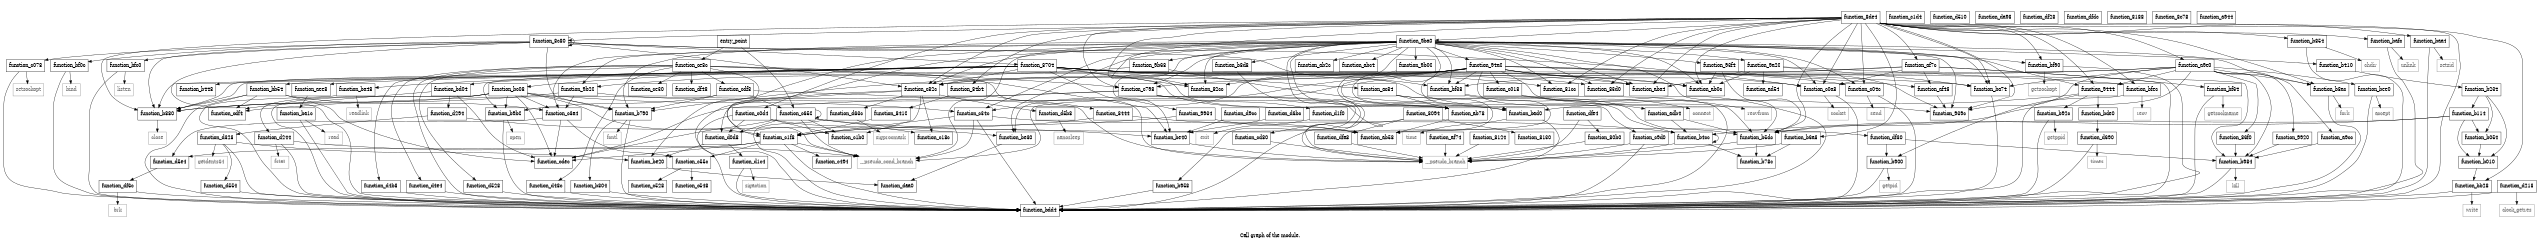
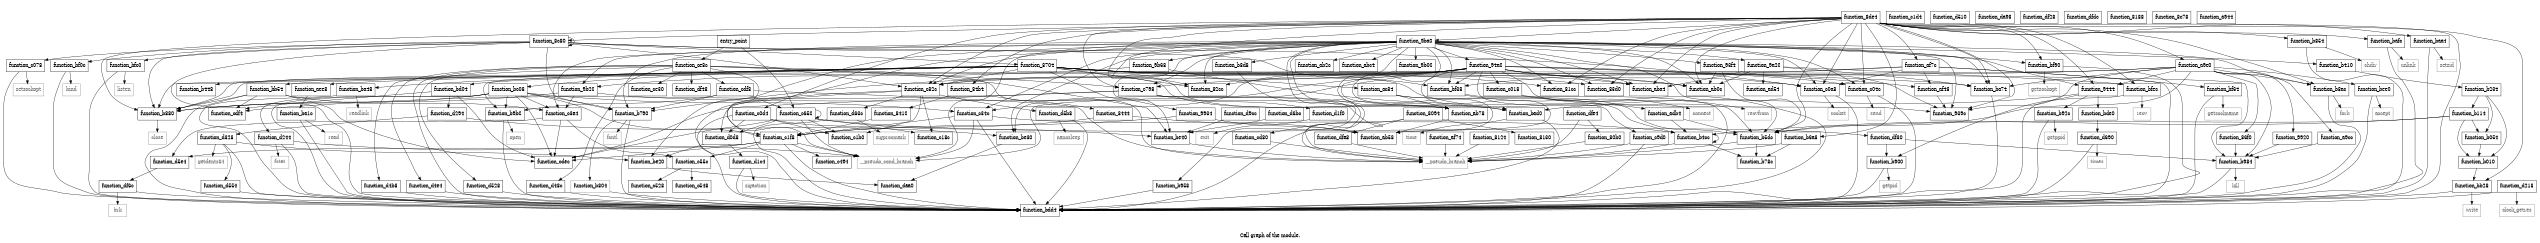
  digraph {
    label="Call graph of the module."
    node [shape=record]
    n1 [label="{function_ab0c}"]
    n2 [label="{function_ab58}"]
    n3 [label="{function_ab2c}"]
    n4 [label="{function_b9b0}"]
    n5 [label="{function_bdd4}"]
    n6 [color=gray50 fontcolor=gray50 label="{open}"]
    n7 [label="{function_b448}"]
-   n8 [label="{function_b804}"]
+   n8 [label="{function_b804}" color=gray50]
    n9 [label="{function_ab78}"]
    n10 [label="{function_aba4}"]
    n11 [label="{function_abc4}"]
    n12 [label="{function_ac84}"]
    n13 [label="{function_b4cc}"]
    n14 [label="{function_b5dc}"]
    n15 [color=gray50 fontcolor=gray50 label="{__pseudo_branch}"]
    n16 [label="{function_b78c}"]
    n17 [label="{function_ad54}"]
    n18 [label="{function_adb4}"]
    n19 [label="{function_aee8}"]
    n20 [label="{function_ba1c}"]
    n21 [color=gray50 fontcolor=gray50 label="{read}"]
    n22 [label="{function_af48}"]
    n23 [label="{function_939c}"]
    n24 [label="{function_b854}"]
    n25 [color=gray50 fontcolor=gray50 label="{chdir}"]
    n26 [label="{function_af74}"]
    n27 [label="{function_af7c}"]
    n28 [label="{function_b880}"]
    n29 [label="{function_bf38}"]
    n30 [label="{function_bf64}"]
    n31 [label="{function_c0a8}"]
    n32 [color=gray50 fontcolor=gray50 label="{close}"]
    n33 [color=gray50 fontcolor=gray50 label="{connect}"]
    n34 [color=gray50 fontcolor=gray50 label="{getsockname}"]
    n35 [color=gray50 fontcolor=gray50 label="{socket}"]
    n36 [label="{function_b8ac}"]
    n37 [color=gray50 fontcolor=gray50 label="{fork}"]
    n38 [label="{function_bafc}"]
    n39 [color=gray50 fontcolor=gray50 label="{unlink}"]
    n40 [label="{function_b8d8}"]
    n41 [label="{function_b958}"]
    n42 [label="{function_bb54}"]
    n43 [label="{function_c3a4}"]
    n44 [label="{function_cdec}"]
    n45 [label="{function_cdf4}"]
    n46 [label="{function_d5e4}"]
    n47 [label="{function_c55c}"]
    n48 [label="{function_ba48}"]
    n49 [color=gray50 fontcolor=gray50 label="{readlink}"]
    n50 [label="{function_b6a8}"]
    n51 [label="{function_bad0}"]
    n52 [color=gray50 fontcolor=gray50 label="{time}"]
    n53 [label="{function_b900}"]
    n54 [color=gray50 fontcolor=gray50 label="{getpid}"]
    n55 [label="{function_b92c}"]
    n56 [color=gray50 fontcolor=gray50 label="{getppid}"]
    n57 [label="{function_bb28}"]
    n58 [color=gray50 fontcolor=gray50 label="{write}"]
    n59 [label="{function_ba74}"]
    n60 [label="{function_b114}"]
    n61 [label="{function_b010}"]
    n62 [label="{function_b054}"]
    n63 [label="{function_b234}"]
    n64 [label="{function_b984}"]
    n65 [color=gray50 fontcolor=gray50 label="{kill}"]
    n66 [label="{function_b790}"]
    n67 [color=gray50 fontcolor=gray50 label="{fcntl}"]
    n68 [label="{function_b410}"]
    n69 [label="{function_bde0}"]
    n70 [label="{function_d690}"]
    n71 [color=gray50 fontcolor=gray50 label="{times}"]
    n72 [label="{function_be20}"]
    n73 [label="{function_daa0}"]
    n74 [label="{function_be30}"]
    n75 [label="{function_be40}"]
    n76 [label="{function_bee0}"]
    n77 [color=gray50 fontcolor=gray50 label="{accept}"]
    n78 [label="{function_df6c}"]
    n79 [color=gray50 fontcolor=gray50 label="{brk}"]
    n80 [label="{function_bc08}"]
    n81 [label="{function_c1f8}"]
    n82 [label="{function_c34c}"]
    n83 [label="{function_d244}"]
    n84 [label="{function_c494}"]
    n85 [color=gray50 fontcolor=gray50 label="{__pseudo_cond_branch}"]
    n86 [color=gray50 fontcolor=gray50 label="{fstat}"]
    n87 [label="{function_bd04}"]
    n88 [label="{function_d294}"]
    n89 [label="{function_d328}"]
    n90 [color=gray50 fontcolor=gray50 label="{recvfrom}"]
    n91 [color=gray50 fontcolor=gray50 label="{send}"]
    n92 [color=gray50 fontcolor=gray50 label="{setsockopt}"]
    n93 [color=gray50 fontcolor=gray50 label="{sigaction}"]
    n94 [color=gray50 fontcolor=gray50 label="{exit}"]
    n95 [color=gray50 fontcolor=gray50 label="{clock_getres}"]
    n96 [color=gray50 fontcolor=gray50 label="{getdents64}"]
    n97 [color=gray50 fontcolor=gray50 label="{nanosleep}"]
    n98 [color=gray50 fontcolor=gray50 label="{sigprocmask}"]
    n99 [label="{function_c1b0}"]
    n100 [label="{function_c1d4}"]
    n101 [label="{function_c528}"]
    n102 [label="{function_c548}"]
    n103 [label="{function_c650}"]
    n104 [label="{function_d0d8}"]
    n105 [label="{function_df30}"]
    n106 [label="{function_d1c4}"]
    n107 [label="{function_c798}"]
    n108 [label="{function_cd80}"]
    n109 [label="{function_d1f0}"]
    n110 [label="{function_c82c}"]
    n111 [label="{function_d5b8}"]
    n112 [label="{function_d63c}"]
    n113 [label="{function_c18c}"]
    n114 [label="{function_c9d0}"]
    n115 [label="{function_cdf8}"]
    n116 [label="{function_ce30}"]
    n117 [label="{function_ce8c}"]
    n118 [label="{function_d48c}"]
    n119 [label="{function_d4b8}"]
    n120 [label="{function_d4e4}"]
    n121 [label="{function_d528}"]
    n122 [label="{function_df48}"]
    n123 [label="{function_d218}"]
    n124 [label="{function_d554}"]
    n125 [label="{function_d510}"]
    n126 [label="{function_d6bc}"]
    n127 [label="{function_d9cc}"]
    n128 [label="{function_da98}"]
    n129 [label="{function_df28}"]
    n130 [label="{function_dfa8}"]
    n131 [label="{function_dfdc}"]
    n132 [label="{function_dfe4}"]
    n133 [label="{function_80b0}"]
    n134 [color=gray50 fontcolor=gray50 label="{setsid}"]
    n135 [color=gray50 fontcolor=gray50 label="{bind}"]
    n136 [color=gray50 fontcolor=gray50 label="{getsockopt}"]
    n137 [color=gray50 fontcolor=gray50 label="{listen}"]
    n138 [color=gray50 fontcolor=gray50 label="{recv}"]
    n139 [label="{function_bf0c}"]
    n140 [label="{function_bf90}"]
    n141 [label="{function_bfc0}"]
    n142 [label="{function_bfec}"]
    n143 [label="{function_c018}"]
    n144 [label="{function_c04c}"]
    n145 [label="{function_c078}"]
    n146 [label="{function_c0d4}"]
    n147 [label="{function_8094}"]
    n148 [label="{function_8130}"]
    n149 [label="{function_8124}"]
    n150 [label="{function_8188}"]
    n151 [label="{entry_point}"]
    n152 [label="{function_81cc}"]
    n153 [label="{function_82cc}"]
    n154 [label="{function_83d0}"]
    n155 [label="{function_8410}"]
    n156 [label="{function_8444}"]
    n157 [label="{function_84b4}"]
    n158 [label="{function_86f0}"]
    n159 [label="{function_8704}"]
    n160 [label="{function_8c78}"]
    n161 [label="{function_baa4}"]
    n162 [label="{function_8c80}"]
    n163 [label="{function_8de4}"]
    n164 [label="{function_9444}"]
    n165 [label="{function_9ba0}"]
    n166 [label="{function_a9e0}"]
    n167 [label="{function_93f4}"]
    n168 [label="{function_94a0}"]
    n169 [label="{function_9934}"]
    n170 [label="{function_9a20}"]
    n171 [label="{function_9b00}"]
    n172 [label="{function_9b20}"]
    n173 [label="{function_9b68}"]
    n174 [label="{function_9920}"]
    n175 [label="{function_a9cc}"]
    n176 [label="{function_a944}"]
    n4 -> n5
    n4 -> n6
    n8 -> n5
    n9 -> n2
    n12 -> n9
    n12 -> n13
    n12 -> n14
    n13 -> n13
    n13 -> n15
    n13 -> n16
    n14 -> n15
    n14 -> n16
    n18 -> n13
    n18 -> n14
    n19 -> n20
    n20 -> n5
    n20 -> n21
    n22 -> n23
    n24 -> n5
    n24 -> n25
    n26 -> n15
    n27 -> n5
    n27 -> n22
    n27 -> n28
    n27 -> n29
    n27 -> n30
    n27 -> n31
    n28 -> n32
    n29 -> n5
    n29 -> n33
    n30 -> n5
    n30 -> n34
    n31 -> n5
    n31 -> n35
    n36 -> n5
    n36 -> n37
    n38 -> n5
    n38 -> n39
    n40 -> n41
    n41 -> n5
    n42 -> n5
    n42 -> n28
    n42 -> n43
    n42 -> n44
    n42 -> n45
    n43 -> n44
    n43 -> n46
    n43 -> n47
    n46 -> n78
    n47 -> n101
    n47 -> n102
    n48 -> n5
    n48 -> n49
    n50 -> n15
    n50 -> n16
    n51 -> n5
    n51 -> n52
    n53 -> n5
    n53 -> n54
    n55 -> n5
    n55 -> n56
    n57 -> n5
    n57 -> n58
    n59 -> n5
    n60 -> n13
    n60 -> n14
    n60 -> n61
    n60 -> n62
    n61 -> n57
    n62 -> n61
    n63 -> n60
    n63 -> n61
    n63 -> n62
    n64 -> n5
    n64 -> n65
    n66 -> n5
    n66 -> n8
    n66 -> n67
    n68 -> n63
    n69 -> n70
    n70 -> n5
    n70 -> n71
    n72 -> n73
    n74 -> n73
    n75 -> n15
    n76 -> n5
    n76 -> n77
    n78 -> n5
    n78 -> n79
    n80 -> n4
    n80 -> n5
    n80 -> n28
    n80 -> n43
    n80 -> n44
    n80 -> n66
    n80 -> n81
    n80 -> n82
    n80 -> n83
    n81 -> n5
    n81 -> n44
    n81 -> n46
    n81 -> n47
    n81 -> n84
    n81 -> n85
    n82 -> n5
    n82 -> n13
    n82 -> n81
    n82 -> n85
    n83 -> n5
    n83 -> n85
    n83 -> n86
    n87 -> n44
    n87 -> n45
    n87 -> n88
    n88 -> n74
    n88 -> n89
    n89 -> n5
    n89 -> n72
    n89 -> n96
    n89 -> n124
    n103 -> n44
    n103 -> n75
    n103 -> n85
    n103 -> n99
    n103 -> n103
    n103 -> n104
    n103 -> n105
    n104 -> n72
    n104 -> n106
    n105 -> n53
    n105 -> n64
    n106 -> n5
    n106 -> n93
    n107 -> n15
    n107 -> n44
    n107 -> n45
    n107 -> n108
    n107 -> n109
    n108 -> n15
    n109 -> n94
    n110 -> n5
    n110 -> n99
    n110 -> n104
    n110 -> n111
    n110 -> n112
    n110 -> n113
+   n111 -> n5
    n111 -> n97
    n112 -> n5
    n112 -> n98
    n114 -> n5
    n114 -> n15
    n115 -> n4
    n115 -> n15
    n115 -> n66
    n115 -> n103
    n117 -> n5
    n117 -> n15
    n117 -> n75
    n117 -> n85
    n117 -> n107
    n117 -> n115
    n117 -> n116
    n117 -> n118
    n117 -> n119
    n117 -> n120
    n117 -> n121
    n117 -> n122
    n118 -> n5
    n119 -> n5
    n120 -> n5
    n121 -> n5
    n123 -> n5
    n123 -> n95
    n124 -> n5
    n126 -> n75
    n127 -> n75
    n130 -> n15
    n132 -> n15
    n132 -> n133
    n133 -> n15
    n139 -> n5
    n139 -> n135
    n140 -> n5
    n140 -> n136
    n141 -> n5
    n141 -> n137
    n142 -> n5
    n142 -> n138
    n143 -> n5
    n143 -> n90
    n144 -> n5
    n144 -> n91
    n145 -> n5
    n145 -> n92
    n146 -> n5
    n146 -> n99
    n146 -> n104
    n146 -> n113
    n147 -> n15
    n147 -> n130
    n147 -> n148
    n149 -> n15
    n151 -> n103
    n151 -> n117
    n155 -> n81
    n156 -> n2
    n156 -> n81
    n157 -> n155
    n157 -> n156
    n158 -> n64
    n159 -> n1
    n159 -> n4
    n159 -> n7
    n159 -> n9
    n159 -> n10
    n159 -> n12
    n159 -> n18
    n159 -> n19
    n159 -> n28
    n159 -> n42
    n159 -> n48
    n159 -> n64
    n159 -> n75
    n159 -> n80
    n159 -> n87
    n159 -> n110
    n159 -> n152
    n159 -> n153
    n159 -> n154
    n161 -> n5
    n161 -> n134
    n162 -> n5
    n162 -> n28
    n162 -> n29
    n162 -> n31
    n162 -> n66
    n162 -> n110
    n162 -> n139
    n162 -> n141
    n162 -> n145
    n162 -> n159
    n162 -> n162
    n163 -> n1
    n163 -> n5
    n163 -> n9
    n163 -> n10
    n163 -> n14
    n163 -> n23
    n163 -> n24
    n163 -> n27
    n163 -> n28
    n163 -> n31
    n163 -> n36
    n163 -> n38
    n163 -> n50
    n163 -> n57
    n163 -> n59
    n163 -> n107
    n163 -> n110
    n163 -> n140
    n163 -> n142
    n163 -> n144
    n163 -> n146
    n163 -> n152
    n163 -> n153
    n163 -> n154
    n163 -> n157
    n163 -> n161
    n163 -> n162
    n163 -> n164
    n163 -> n165
    n163 -> n166
    n164 -> n51
    n164 -> n53
    n164 -> n55
    n164 -> n69
    n165 -> n1
    n165 -> n2
    n165 -> n3
    n165 -> n5
    n165 -> n9
    n165 -> n10
    n165 -> n11
    n165 -> n14
    n165 -> n23
    n165 -> n29
    n165 -> n31
    n165 -> n36
    n165 -> n40
    n165 -> n43
    n165 -> n59
    n165 -> n66
    n165 -> n68
    n165 -> n72
    n165 -> n74
    n165 -> n81
    n165 -> n82
    n165 -> n85
    n165 -> n107
    n165 -> n110
    n165 -> n114
    n165 -> n140
    n165 -> n144
    n165 -> n152
    n165 -> n153
    n165 -> n154
    n165 -> n164
    n165 -> n167
    n165 -> n168
    n165 -> n169
    n165 -> n170
    n165 -> n171
    n165 -> n172
    n165 -> n173
    n166 -> n14
    n166 -> n23
    n166 -> n36
    n166 -> n59
    n166 -> n64
    n166 -> n76
    n166 -> n107
    n166 -> n110
    n166 -> n158
    n166 -> n164
    n166 -> n174
    n166 -> n175
    n167 -> n1
    n167 -> n14
    n167 -> n23
    n168 -> n1
    n168 -> n2
    n168 -> n10
    n168 -> n14
    n168 -> n22
    n168 -> n23
    n168 -> n28
    n168 -> n29
    n168 -> n31
    n168 -> n59
    n168 -> n66
    n168 -> n74
    n168 -> n82
    n168 -> n85
    n168 -> n110
    n168 -> n143
    n168 -> n144
    n168 -> n153
    n169 -> n2
    n169 -> n81
    n170 -> n1
    n170 -> n10
    n170 -> n17
    n170 -> n59
    n170 -> n142
    n171 -> n51
    n172 -> n28
    n172 -> n43
    n172 -> n51
    n173 -> n51
    n173 -> n172
    n174 -> n64
    n175 -> n64
  }
